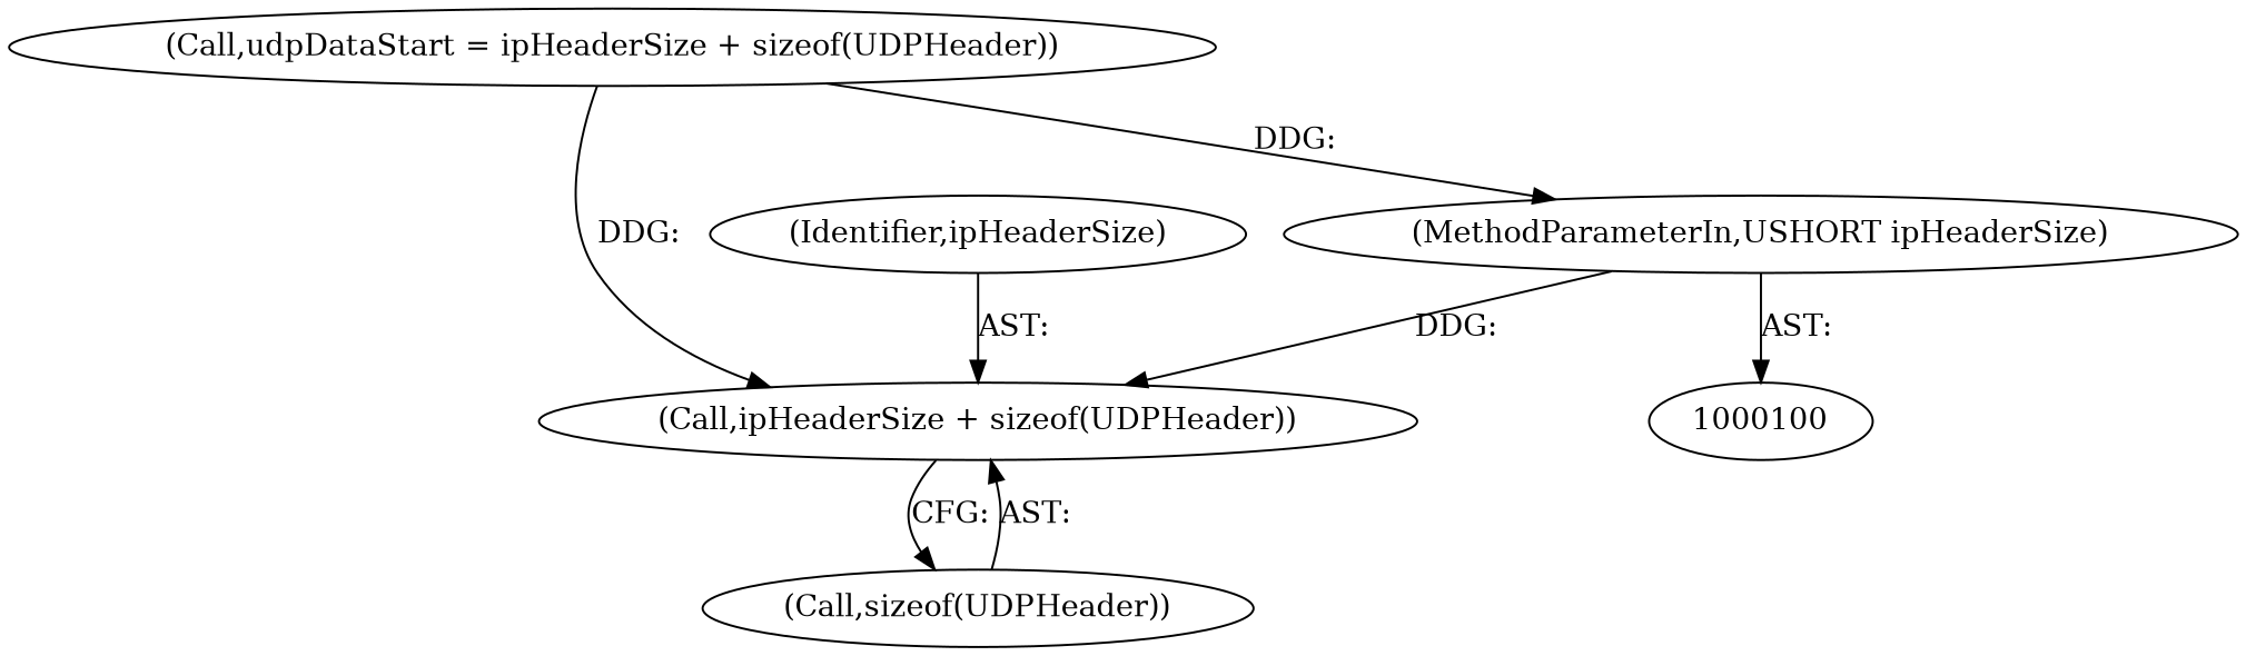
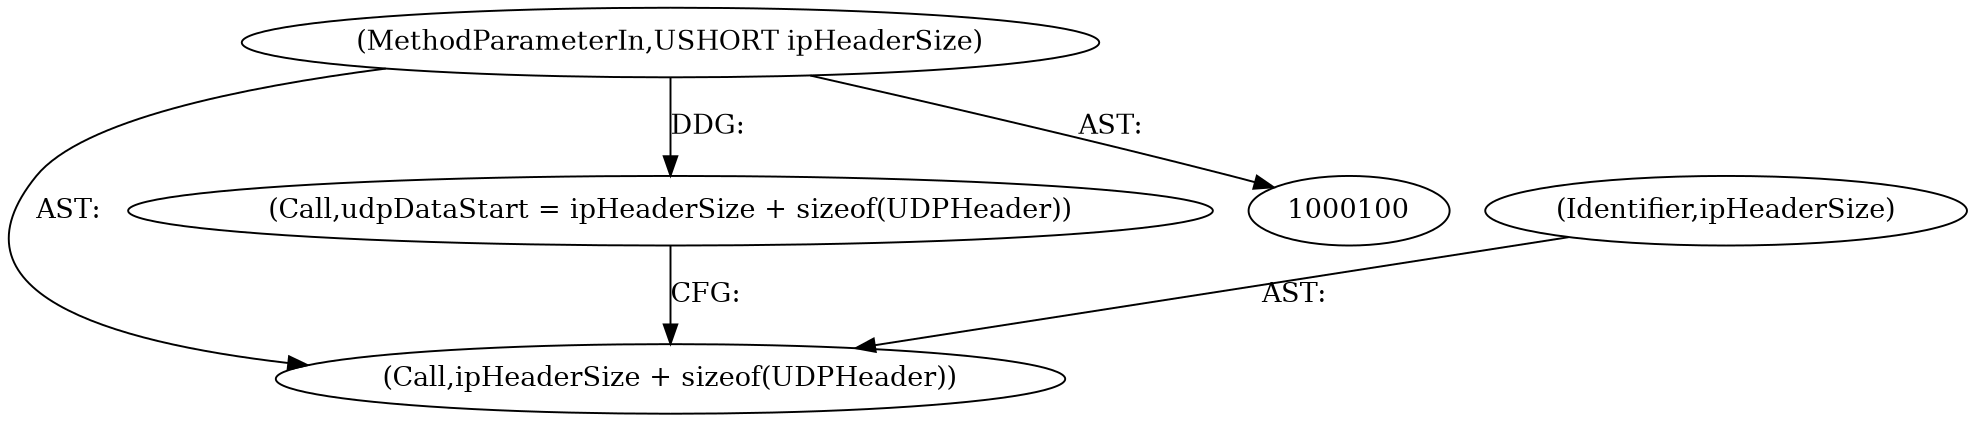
  digraph {
    n1 [label="(Call,ipHeaderSize + sizeof(UDPHeader))"]
-   n2 [label="(Call,sizeof(UDPHeader))"]
    n3 [label="(Call,udpDataStart = ipHeaderSize + sizeof(UDPHeader))"]
    n4 [label="(MethodParameterIn,USHORT ipHeaderSize)"]
    1000100
    n6 [label="(Identifier,ipHeaderSize)"]
-   n1 -> n2 [label="CFG: "]
-   n2 -> n1 [label="AST: "]
-   n3 -> n1 [label="DDG: "]
-   n4 -> n1 [label="DDG: "]
-   n3 -> n4 [label="DDG: "]
+   n3 -> n1 [label="CFG: "]
+   n4 -> n1 [label="AST: "]
+   n4 -> n3 [label="DDG: "]
    n4 -> 1000100 [label="AST: "]
    n6 -> n1 [label="AST: "]
  }
